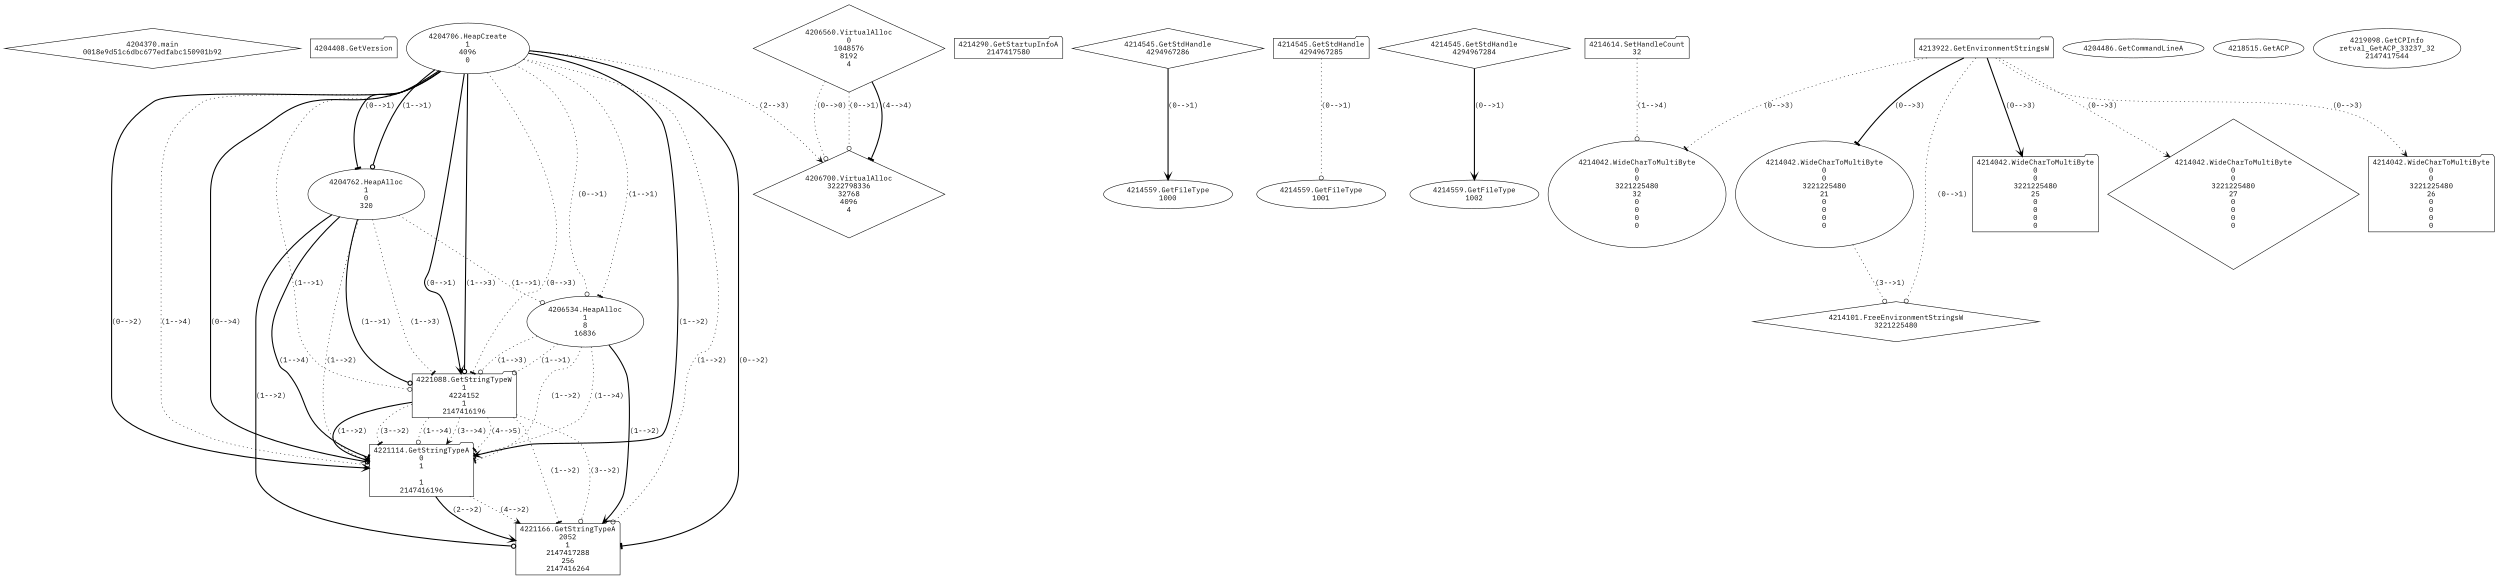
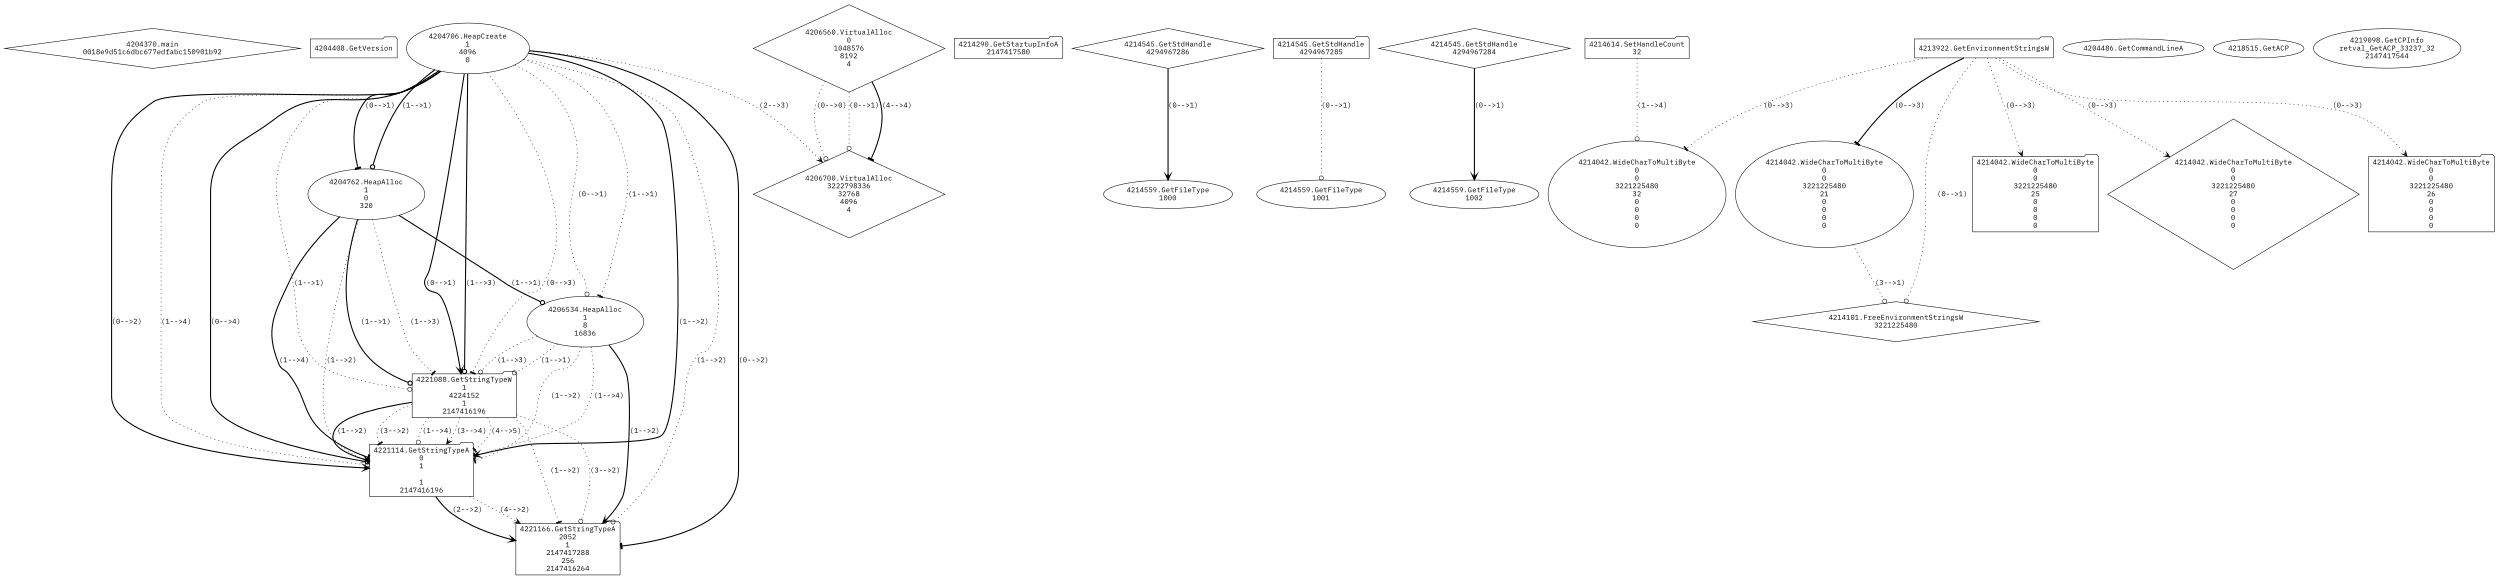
  digraph {
    fontname="IBM Plex Mono"
    node [fontname="IBM Plex Mono" shape=ellipse]
    edge [arrowhead=odot fontname="IBM Plex Mono" style=dotted]
    n1 [label="4204370.main\n0018e9d51c6dbc677edfabc150901b92" shape=diamond]
    n2 [label="4204408.GetVersion\n" shape=folder]
    n3 [label="4204706.HeapCreate\n1\n4096\n0"]
    n4 [label="4204762.HeapAlloc\n1\n0\n320"]
    n5 [label="4206534.HeapAlloc\n1\n8\n16836"]
    n6 [label="4206700.VirtualAlloc\n3222798336\n32768\n4096\n4" shape=diamond]
    n7 [label="4221088.GetStringTypeW\n1\n4224152\n1\n2147416196" shape=folder]
    n8 [label="4221114.GetStringTypeA\n0\n1\n\n1\n2147416196" shape=folder]
    n9 [label="4221166.GetStringTypeA\n2052\n1\n2147417288\n256\n2147416264" shape=folder]
    n10 [label="4206560.VirtualAlloc\n0\n1048576\n8192\n4" shape=diamond]
    n11 [label="4214290.GetStartupInfoA\n2147417580" shape=folder]
    n12 [label="4214545.GetStdHandle\n4294967286" shape=diamond]
    n13 [label="4214559.GetFileType\n1000"]
    n14 [label="4214545.GetStdHandle\n4294967285" shape=folder]
    n15 [label="4214559.GetFileType\n1001"]
    n16 [label="4214545.GetStdHandle\n4294967284" shape=diamond]
    n17 [label="4214559.GetFileType\n1002"]
    n18 [label="4214614.SetHandleCount\n32" shape=folder]
    n19 [label="4214042.WideCharToMultiByte\n0\n0\n3221225480\n32\n0\n0\n0\n0"]
    n20 [label="4204486.GetCommandLineA\n"]
    n21 [label="4213922.GetEnvironmentStringsW\n" shape=folder]
    n22 [label="4214042.WideCharToMultiByte\n0\n0\n3221225480\n21\n0\n0\n0\n0"]
    n23 [label="4214101.FreeEnvironmentStringsW\n3221225480" shape=diamond]
    n24 [label="4214042.WideCharToMultiByte\n0\n0\n3221225480\n25\n0\n0\n0\n0" shape=folder]
    n25 [label="4214042.WideCharToMultiByte\n0\n0\n3221225480\n27\n0\n0\n0\n0" shape=diamond]
    n26 [label="4214042.WideCharToMultiByte\n0\n0\n3221225480\n26\n0\n0\n0\n0" shape=folder]
    n27 [label="4218515.GetACP\n"]
    n28 [label="4219098.GetCPInfo\nretval_GetACP_33237_32\n2147417544"]
    n3 -> n4 [label="(1-->1)" style=bold]
    n3 -> n4 [arrowhead=tee label="(0-->1)" style=bold]
    n3 -> n5 [arrowhead=tee label="(1-->1)"]
    n3 -> n5 [label="(0-->1)"]
    n3 -> n6 [arrowhead=vee label="(2-->3)"]
    n3 -> n7 [label="(1-->1)"]
    n3 -> n7 [arrowhead=vee label="(0-->1)" style=bold]
    n3 -> n7 [label="(1-->3)" style=bold]
    n3 -> n7 [arrowhead=tee label="(0-->3)"]
    n3 -> n8 [arrowhead=vee label="(1-->2)" style=bold]
    n3 -> n8 [arrowhead=vee label="(0-->2)" style=bold]
    n3 -> n8 [label="(1-->4)"]
    n3 -> n8 [label="(0-->4)" style=bold]
    n3 -> n9 [label="(1-->2)"]
    n3 -> n9 [arrowhead=tee label="(0-->2)" style=bold]
-   n4 -> n5 [label="(1-->1)"]
+   n4 -> n5 [label="(1-->1)" style=bold]
    n4 -> n7 [label="(1-->1)" style=bold]
    n4 -> n7 [arrowhead=tee label="(1-->3)"]
    n4 -> n8 [arrowhead=tee label="(1-->2)"]
    n4 -> n8 [arrowhead=tee label="(1-->4)" style=bold]
-   n4 -> n9 [label="(1-->2)" style=bold]
    n5 -> n7 [label="(1-->1)"]
    n5 -> n7 [label="(1-->3)"]
    n5 -> n8 [arrowhead=tee label="(1-->2)"]
    n5 -> n8 [arrowhead=tee label="(1-->4)"]
    n5 -> n9 [arrowhead=vee label="(1-->2)" style=bold]
    n7 -> n8 [arrowhead=vee label="(1-->2)" style=bold]
    n7 -> n8 [arrowhead=tee label="(3-->2)"]
    n7 -> n8 [label="(1-->4)"]
    n7 -> n8 [arrowhead=vee label="(3-->4)"]
    n7 -> n8 [arrowhead=tee label="(4-->5)"]
    n7 -> n9 [arrowhead=tee label="(1-->2)"]
    n7 -> n9 [label="(3-->2)"]
    n8 -> n9 [arrowhead=vee label="(2-->2)" style=bold]
    n8 -> n9 [arrowhead=vee label="(4-->2)"]
    n10 -> n6 [label="(0-->1)"]
    n10 -> n6 [arrowhead=tee label="(4-->4)" style=bold]
    n10 -> n6 [label="(0-->0)"]
    n12 -> n13 [arrowhead=vee label="(0-->1)" style=bold]
    n14 -> n15 [label="(0-->1)"]
    n16 -> n17 [arrowhead=vee label="(0-->1)" style=bold]
    n18 -> n19 [label="(1-->4)"]
    n21 -> n19 [arrowhead=tee label="(0-->3)"]
    n21 -> n22 [arrowhead=tee label="(0-->3)" style=bold]
    n21 -> n23 [label="(0-->1)"]
-   n21 -> n24 [arrowhead=vee label="(0-->3)" style=bold]
+   n21 -> n24 [arrowhead=vee label="(0-->3)"]
    n21 -> n25 [arrowhead=vee label="(0-->3)"]
    n21 -> n26 [arrowhead=vee label="(0-->3)"]
    n22 -> n23 [label="(3-->1)"]
  }
